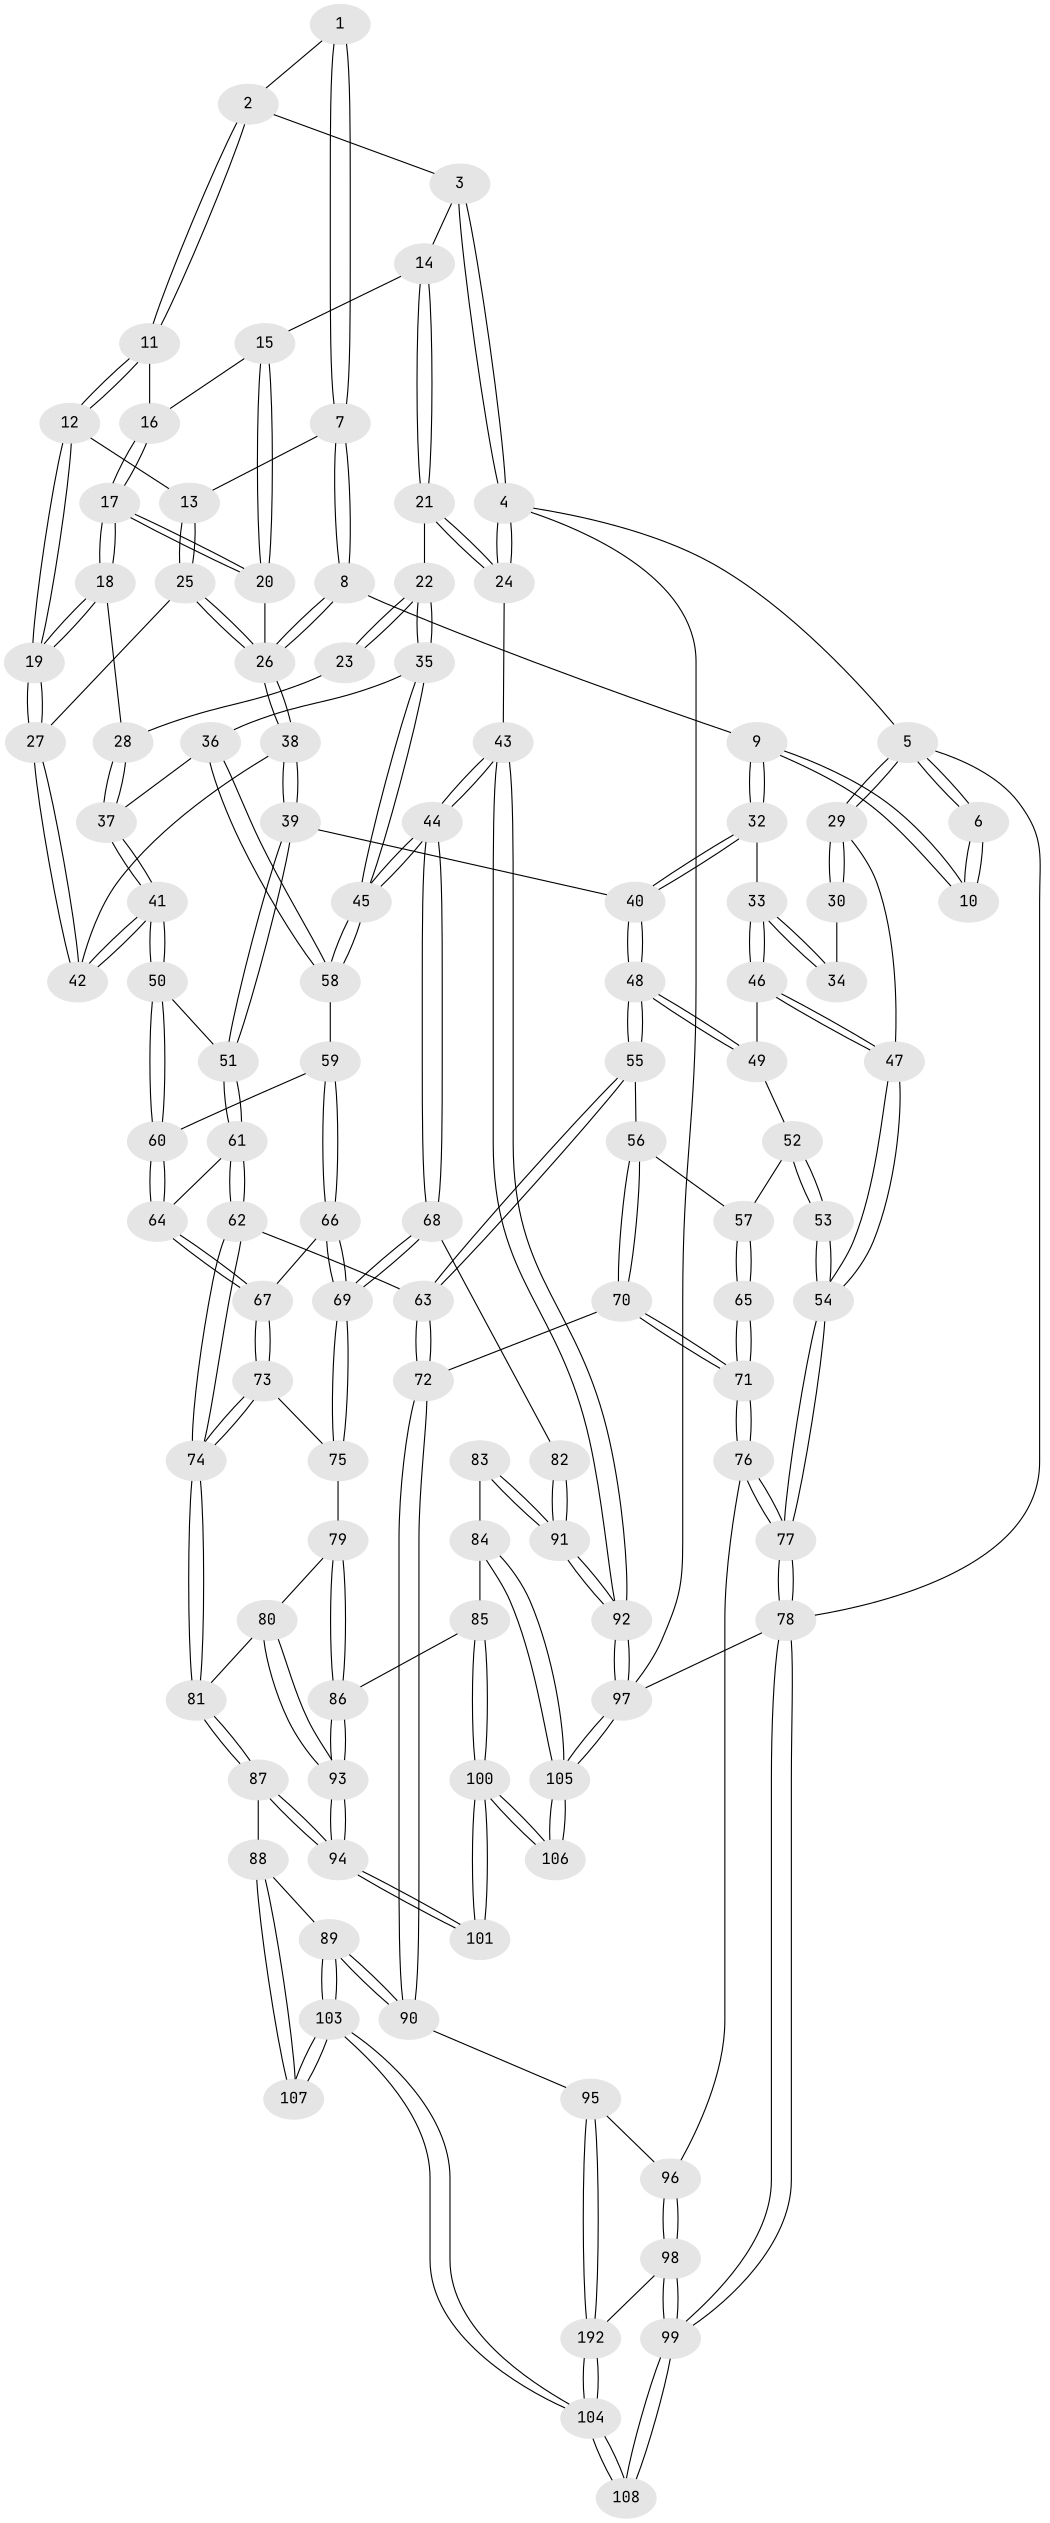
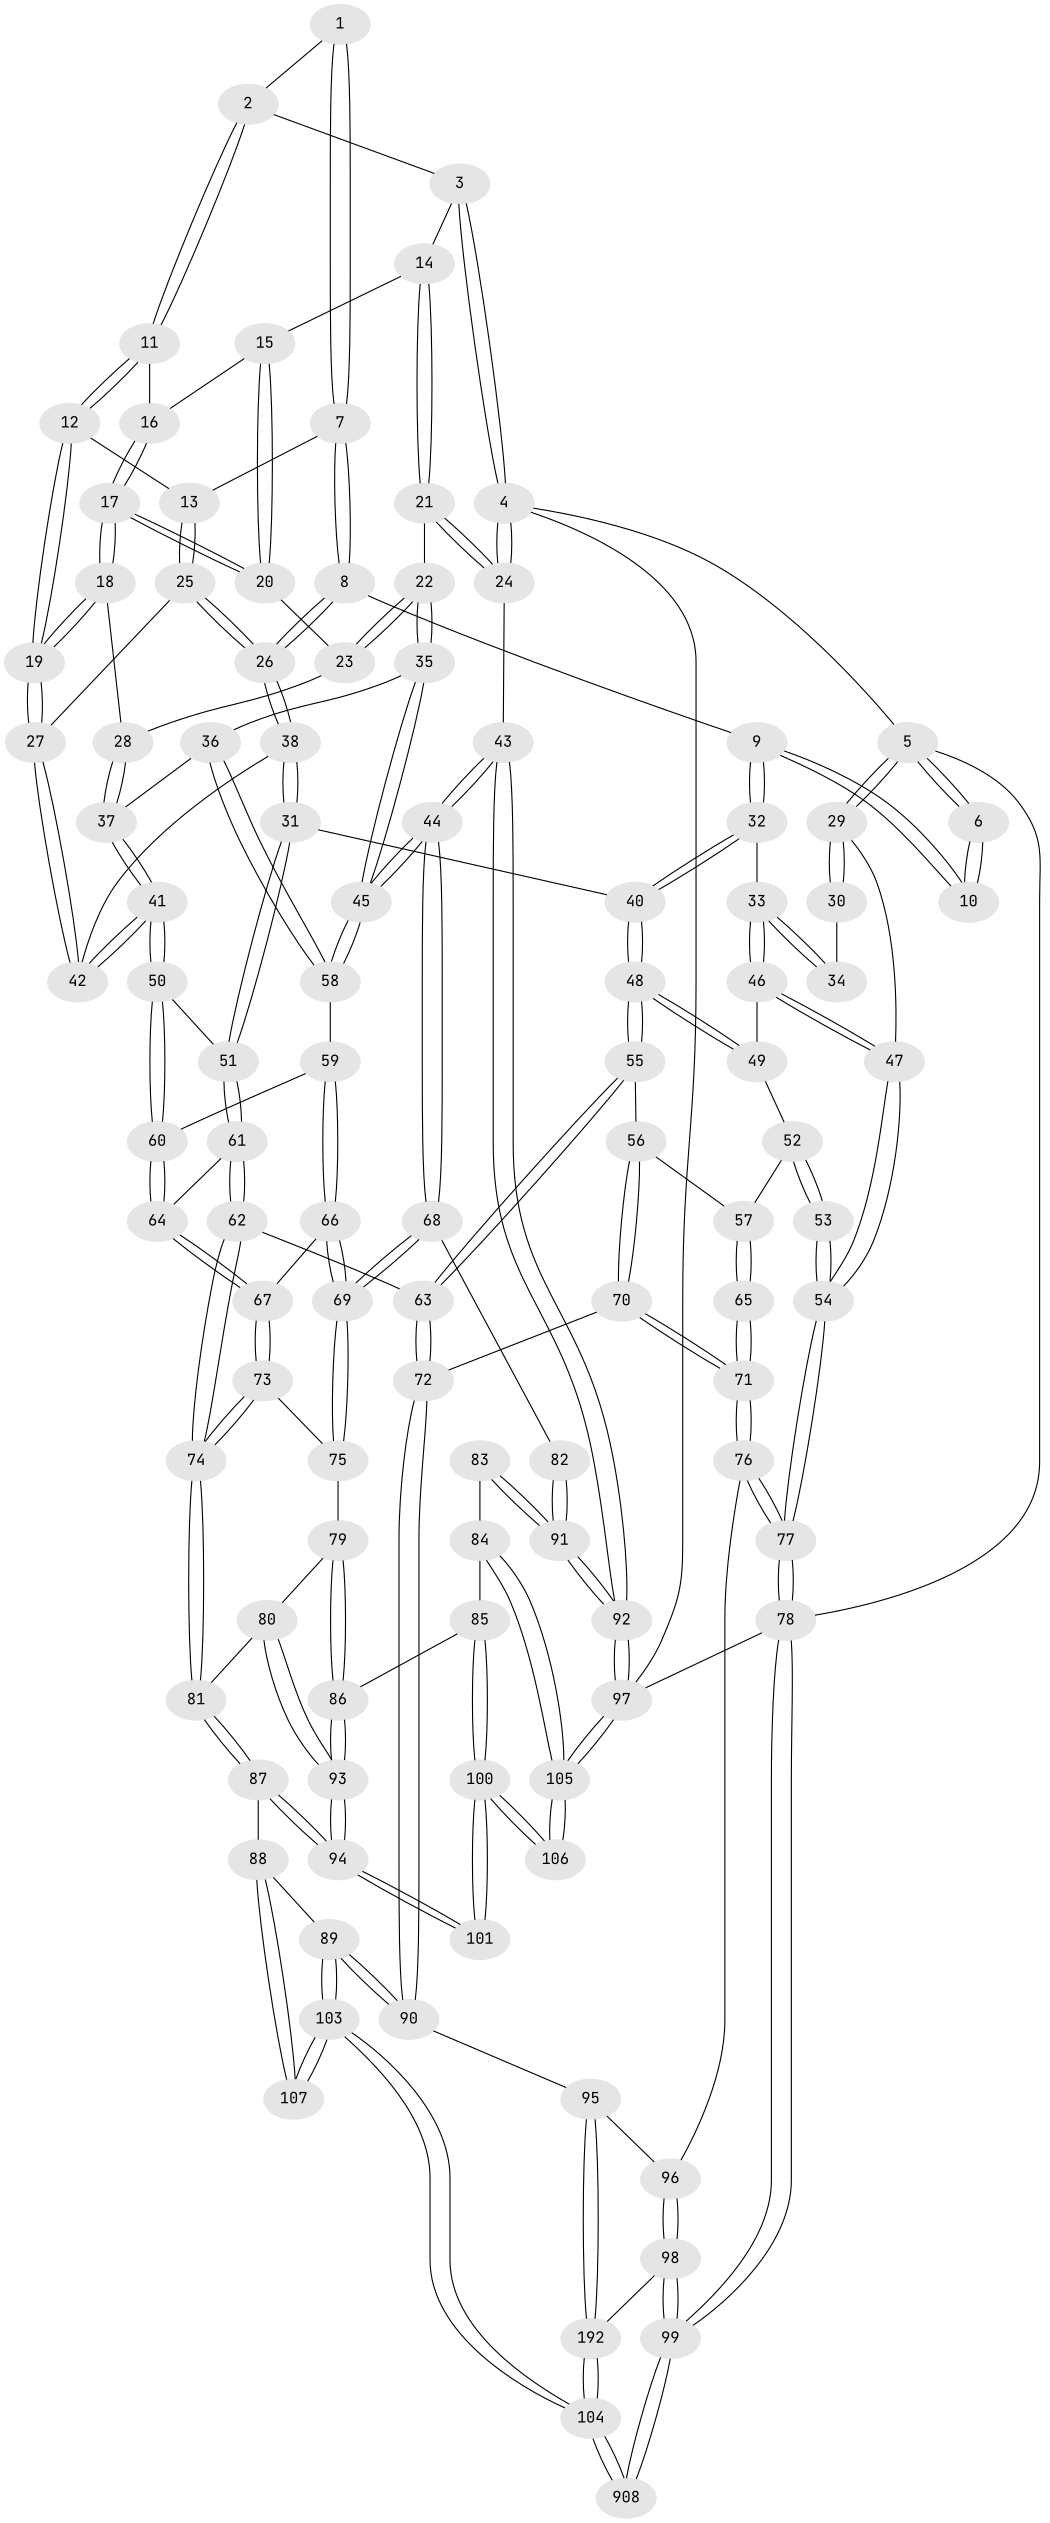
  graph {
    fontname="JetBrains Mono"
    node [color=gray90 fontname="JetBrains Mono" style=filled]
    edge [fontname="JetBrains Mono"]
    1
    2
    7
    3
    11
    8
    13
    4
    14
    12
    16
    5
    24
    97
    15
    21
    6
    29
    78
    43
    105
    10
    30
    47
    99
    9
    26
    25
    32
    38
    33
    40
    19
    17
    27
    20
    22
    23
    18
    28
    37
    42
    35
    36
    45
    44
    92
-   39
+   39 [label=31]
    41
    34
    54
    46
    48
    49
    58
    59
    50
    51
    61
    55
    60
    68
    69
    82
    52
    77
    56
    63
    53
    57
    64
    62
    65
    71
    70
    72
    66
    67
    74
    81
    90
    73
    76
    75
    91
    79
    96
    95
    87
    80
    86
    98
-   108
+   108 [label=908]
    93
    94
    88
    83
    84
    85
    100
    106
    101
    89
    107
    103
    104
    n107 [label=192]
    1 -- 2
    1 -- 7
    1 -- 7
    2 -- 3
    2 -- 11
    2 -- 11
    7 -- 8
    7 -- 8
    7 -- 13
    3 -- 4
    3 -- 4
    3 -- 14
    11 -- 12
    11 -- 12
    11 -- 16
    8 -- 9
    8 -- 26
    8 -- 26
    13 -- 25
    13 -- 25
    4 -- 5
    4 -- 24
    4 -- 24
    4 -- 97
    14 -- 15
    14 -- 21
    14 -- 21
    12 -- 13
    12 -- 19
    12 -- 19
    16 -- 17
    16 -- 17
    5 -- 6
    5 -- 6
    5 -- 29
    5 -- 29
    5 -- 78
    24 -- 43
    97 -- 105
    97 -- 105
    15 -- 16
    15 -- 20
    15 -- 20
    21 -- 24
    21 -- 24
    21 -- 22
    6 -- 10
    6 -- 10
    29 -- 30
    29 -- 30
    29 -- 47
    78 -- 97
    78 -- 99
    78 -- 99
    43 -- 44
    43 -- 44
    43 -- 92
    43 -- 92
    105 -- 106
    105 -- 106
    30 -- 34
    47 -- 54
    47 -- 54
    99 -- 108
    99 -- 108
    9 -- 10
    9 -- 10
    9 -- 32
    9 -- 32
    26 -- 38
    26 -- 38
    25 -- 26
    25 -- 26
    25 -- 27
    32 -- 33
    32 -- 40
    32 -- 40
    38 -- 42
    38 -- 39
    38 -- 39
    33 -- 34
    33 -- 34
    33 -- 46
    33 -- 46
    40 -- 48
    40 -- 48
    19 -- 27
    19 -- 27
    17 -- 20
    17 -- 20
    17 -- 18
    17 -- 18
    27 -- 42
    27 -- 42
-   20 -- 26
+   20 -- 23
    22 -- 23
    22 -- 23
    22 -- 35
    22 -- 35
    23 -- 28
    18 -- 19
    18 -- 19
    18 -- 28
    28 -- 37
    28 -- 37
    37 -- 41
    37 -- 41
    35 -- 36
    35 -- 45
    35 -- 45
    36 -- 37
    36 -- 58
    36 -- 58
    45 -- 58
    45 -- 58
    44 -- 45
    44 -- 45
    44 -- 68
    44 -- 68
    92 -- 97
    92 -- 97
    39 -- 40
    39 -- 51
    39 -- 51
    41 -- 42
    41 -- 42
    41 -- 50
    41 -- 50
    54 -- 77
    54 -- 77
    46 -- 47
    46 -- 47
    46 -- 49
    48 -- 49
    48 -- 49
    48 -- 55
    48 -- 55
    49 -- 52
    58 -- 59
    59 -- 60
    59 -- 66
    59 -- 66
    50 -- 51
    50 -- 60
    50 -- 60
    51 -- 61
    51 -- 61
    61 -- 64
    61 -- 62
    61 -- 62
    55 -- 56
    55 -- 63
    55 -- 63
    60 -- 64
    60 -- 64
    68 -- 69
    68 -- 69
    68 -- 82
    69 -- 75
    69 -- 75
    82 -- 91
    82 -- 91
    52 -- 53
    52 -- 53
    52 -- 57
    77 -- 78
    77 -- 78
    56 -- 57
    56 -- 70
    56 -- 70
    63 -- 72
    63 -- 72
    53 -- 54
    53 -- 54
    57 -- 65
    57 -- 65
    64 -- 67
    64 -- 67
    62 -- 63
    62 -- 74
    62 -- 74
    65 -- 71
    65 -- 71
    71 -- 76
    71 -- 76
    70 -- 71
    70 -- 71
    70 -- 72
    72 -- 90
    72 -- 90
    66 -- 69
    66 -- 69
    66 -- 67
    67 -- 73
    67 -- 73
    74 -- 81
    74 -- 81
    81 -- 87
    81 -- 87
    90 -- 95
    73 -- 74
    73 -- 74
    73 -- 75
    76 -- 77
    76 -- 77
    76 -- 96
    75 -- 79
    91 -- 92
    91 -- 92
    79 -- 80
    79 -- 86
    79 -- 86
    96 -- 98
    96 -- 98
    95 -- 96
    95 -- n107
    95 -- n107
    87 -- 94
    87 -- 94
    87 -- 88
    80 -- 81
    80 -- 93
    80 -- 93
    86 -- 93
    86 -- 93
    98 -- 99
    98 -- 99
    98 -- n107
    93 -- 94
    93 -- 94
    94 -- 101
    94 -- 101
    88 -- 89
    88 -- 107
    88 -- 107
    83 -- 91
    83 -- 91
    83 -- 84
    84 -- 105
    84 -- 105
    84 -- 85
    85 -- 86
    85 -- 100
    85 -- 100
    100 -- 106
    100 -- 106
    100 -- 101
    100 -- 101
    89 -- 90
    89 -- 90
    89 -- 103
    89 -- 103
    103 -- 107
    103 -- 107
    103 -- 104
    103 -- 104
    104 -- 108
    104 -- 108
    n107 -- 104
    n107 -- 104
  }
